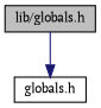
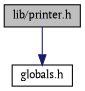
  digraph {
    fontname="PT Serif"
    node [color=black fontname="PT Serif" fontsize=10 shape=record style=filled]
-   n1 [fillcolor=grey75 fontcolor=black height=0.2 label="lib/globals.h" width=0.4]
+   n1 [fillcolor=grey75 fontcolor=black height=0.2 label="lib/printer.h" width=0.4]
    n2 [fillcolor=white height=0.2 label="globals.h" width=0.4]
    n1 -> n2 [color=midnightblue fontname="PT Serif" fontsize=10 labelfontname=Helvetica labelfontsize=10 style=solid]
  }
